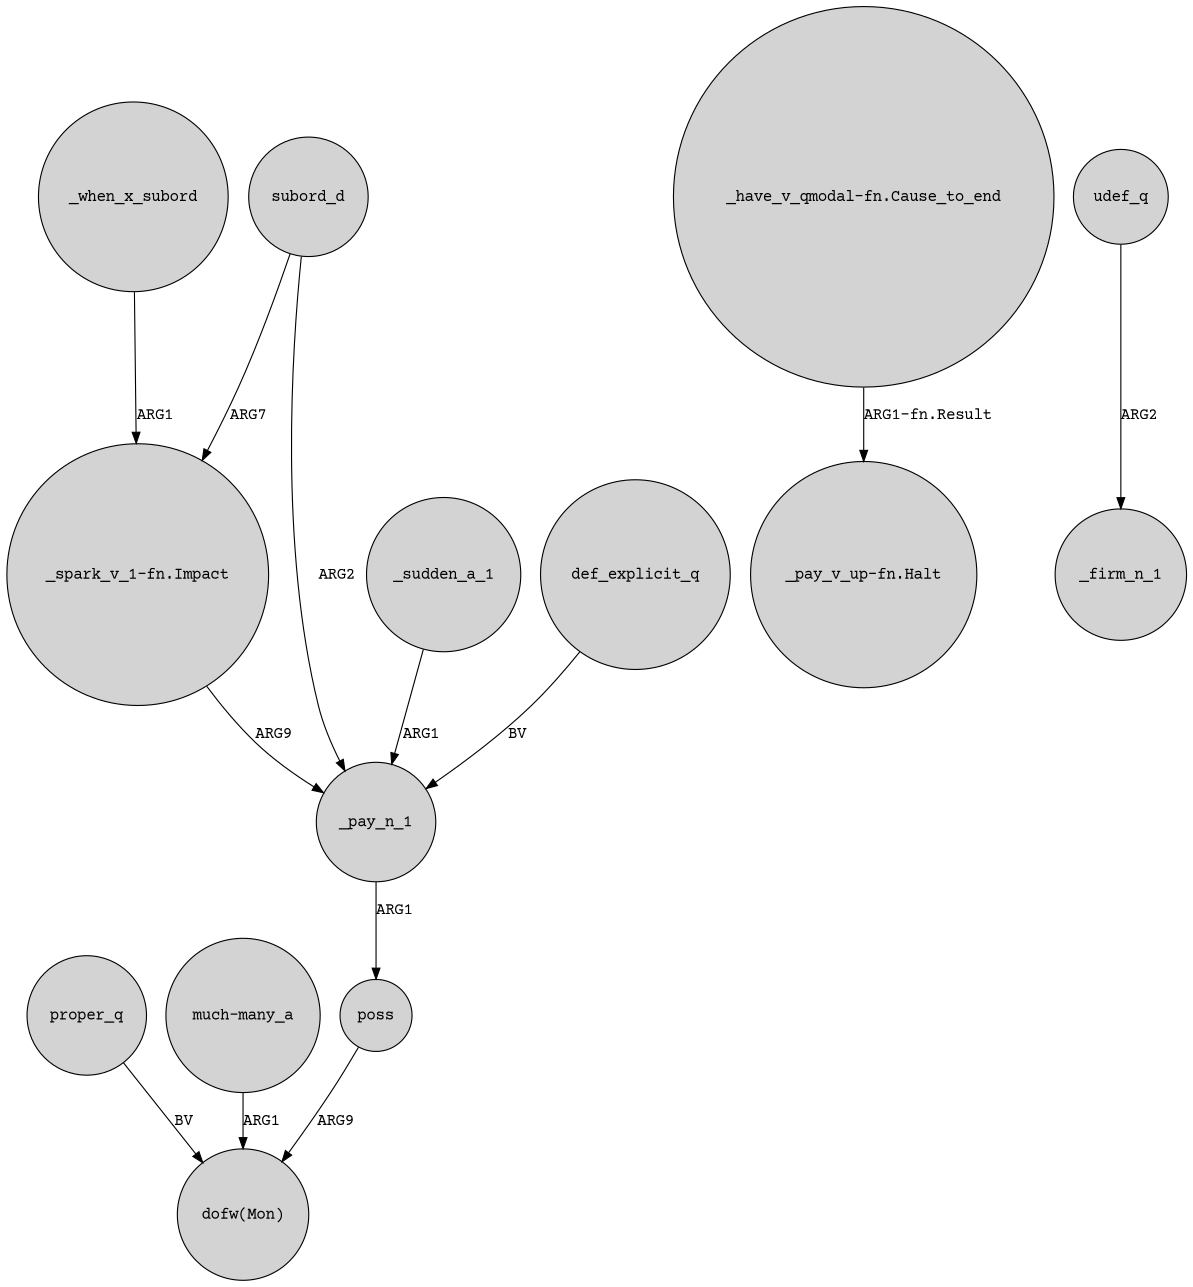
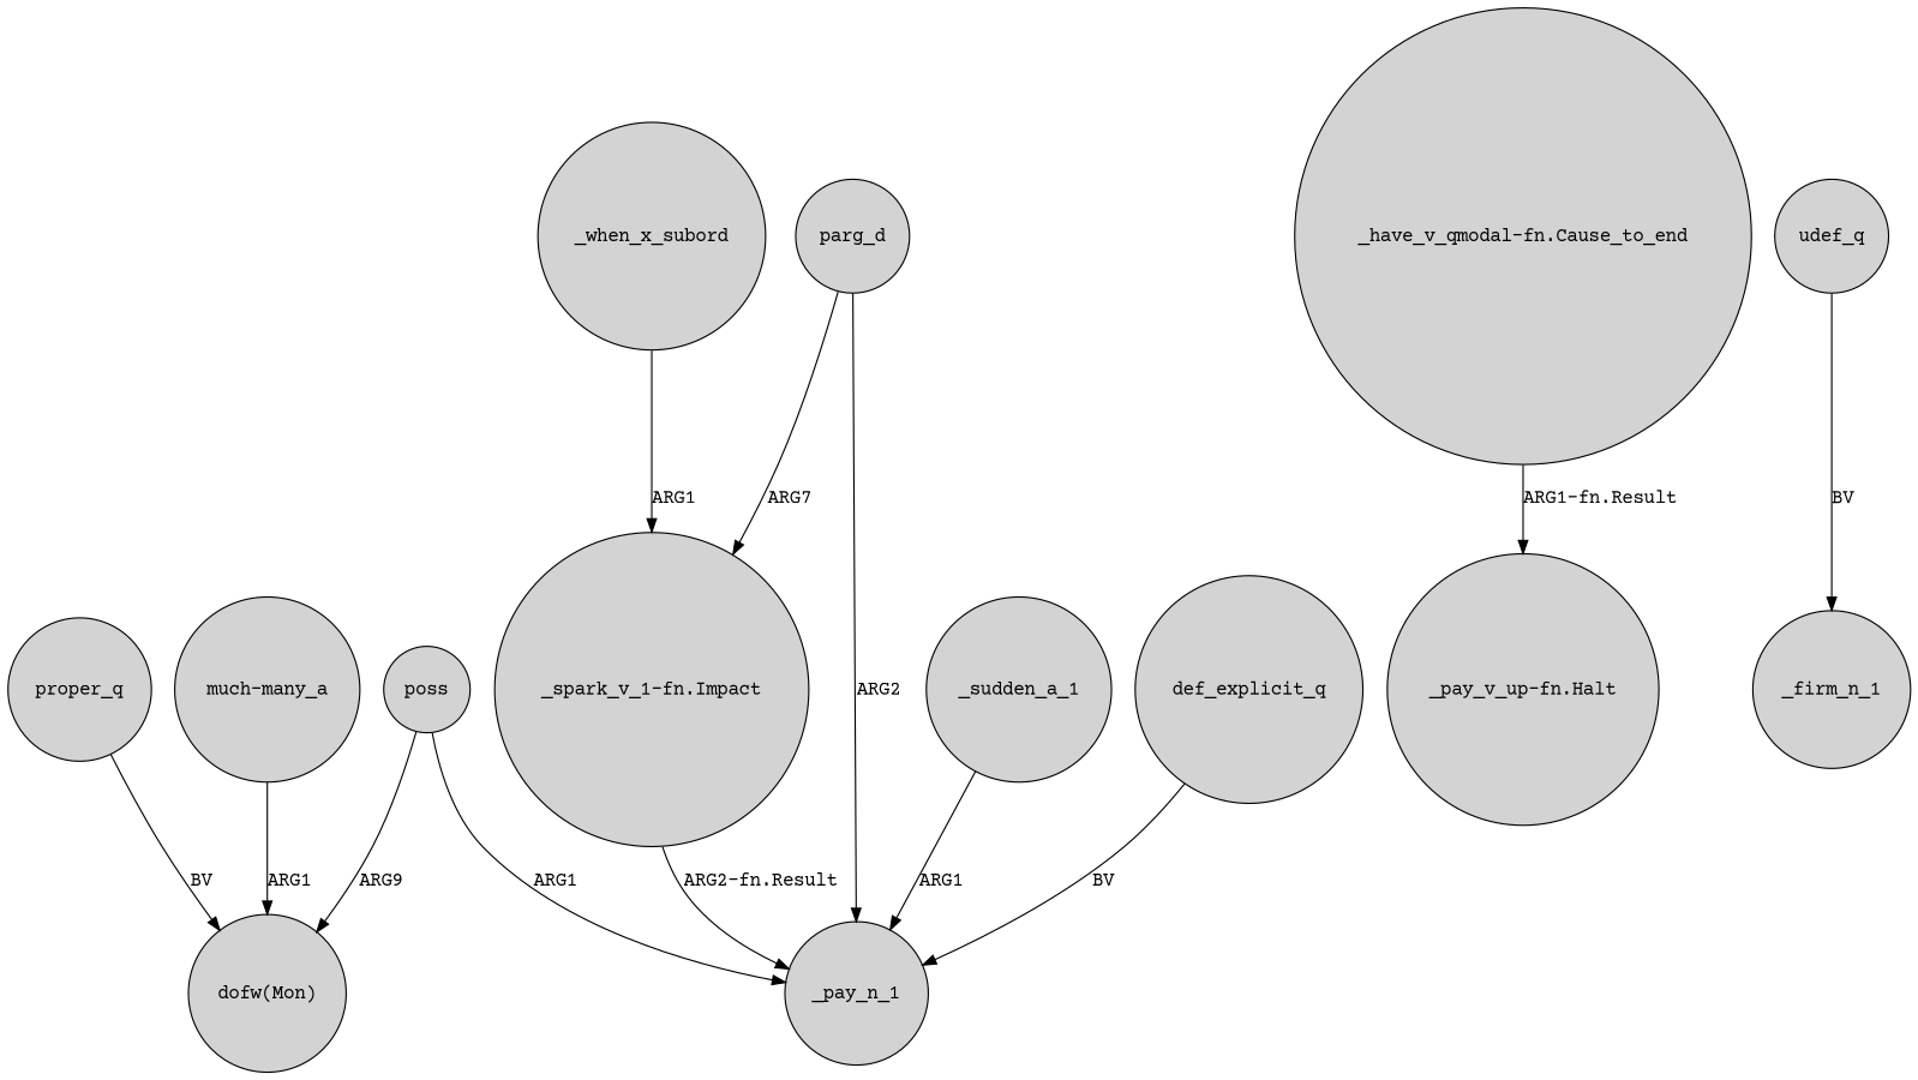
  digraph {
    fontname="Courier Prime"
    node [fontname="Courier Prime" shape=circle style=filled]
    edge [fontname="Courier Prime"]
    proper_q
    "dofw(Mon)"
    _when_x_subord
    "_spark_v_1-fn.Impact"
    "_have_v_qmodal-fn.Cause_to_end"
    "_pay_v_up-fn.Halt"
    n7 [label=_pay_n_1]
    "much-many_a"
    poss
    udef_q
    _firm_n_1
    _sudden_a_1
-   parg_d [label=subord_d]
+   parg_d
    def_explicit_q
    proper_q -> "dofw(Mon)" [label=BV]
    _when_x_subord -> "_spark_v_1-fn.Impact" [label=ARG1]
-   "_spark_v_1-fn.Impact" -> n7 [label=ARG9]
+   "_spark_v_1-fn.Impact" -> n7 [label="ARG2-fn.Result"]
    "_have_v_qmodal-fn.Cause_to_end" -> "_pay_v_up-fn.Halt" [label="ARG1-fn.Result"]
    "much-many_a" -> "dofw(Mon)" [label=ARG1]
    poss -> "dofw(Mon)" [label=ARG9]
-   n7 -> poss [label=ARG1]
-   udef_q -> _firm_n_1 [label=ARG2]
+   poss -> n7 [label=ARG1]
+   udef_q -> _firm_n_1 [label=BV]
    _sudden_a_1 -> n7 [label=ARG1]
    parg_d -> "_spark_v_1-fn.Impact" [label=ARG7]
    parg_d -> n7 [label=ARG2]
    def_explicit_q -> n7 [label=BV]
  }
